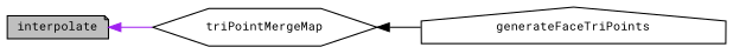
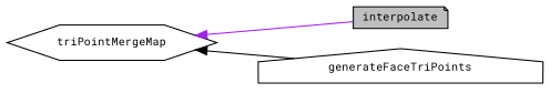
  digraph {
    fontname="Roboto Mono"
    rankdir=LR
    node [color=black fontname="Roboto Mono" fontsize=10]
    edge [dir=back fontname="Roboto Mono" fontsize=10 labelfontname=Helvetica labelfontsize=10 style=solid]
    n1 [fillcolor=grey75 fontcolor=black height=0.2 label=interpolate shape=note style=filled width=0.4]
    n2 [height=0.2 label=triPointMergeMap shape=hexagon width=0.4]
    n3 [height=0.2 label=generateFaceTriPoints shape=house width=0.4]
-   n1 -> n2 [color=purple]
+   n2 -> n1 [color=purple]
    n2 -> n3 [color=black]
  }
